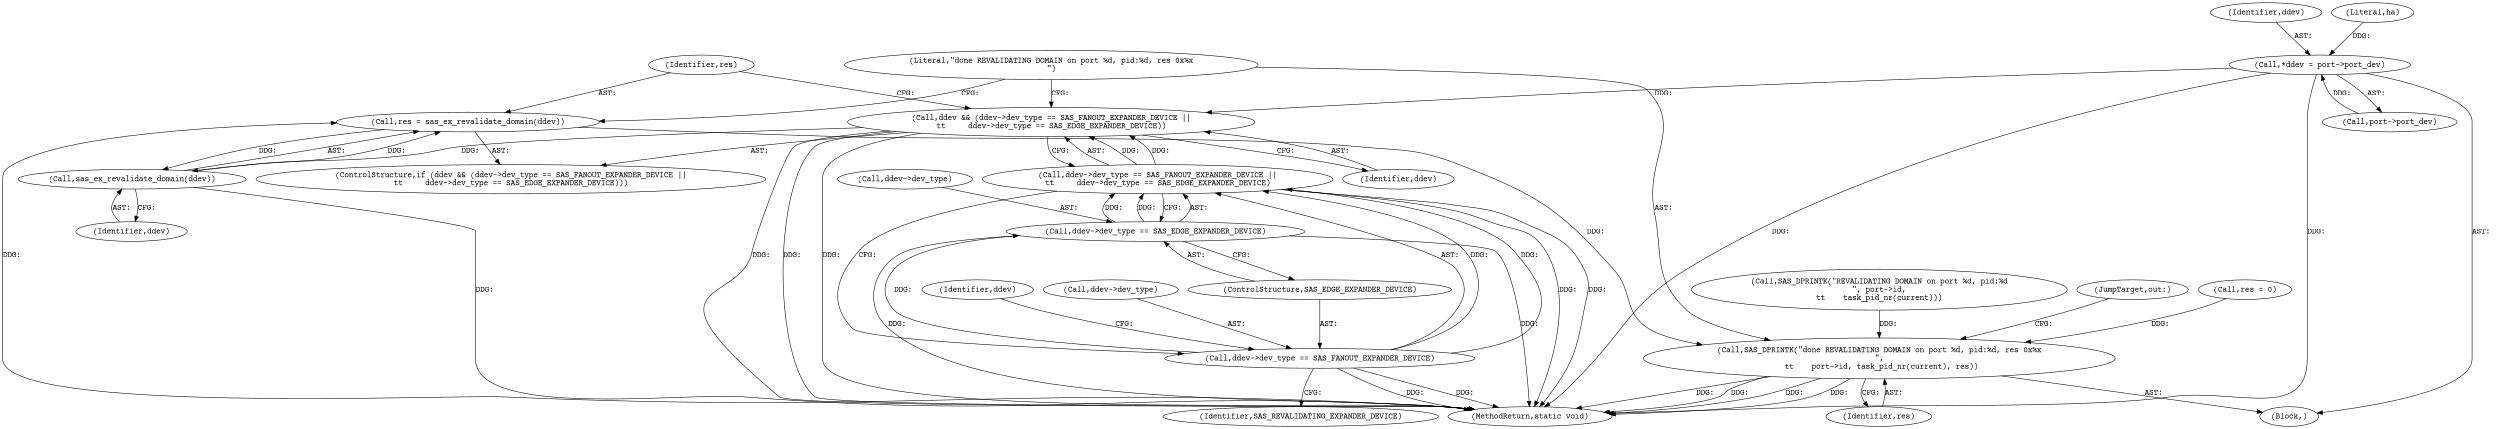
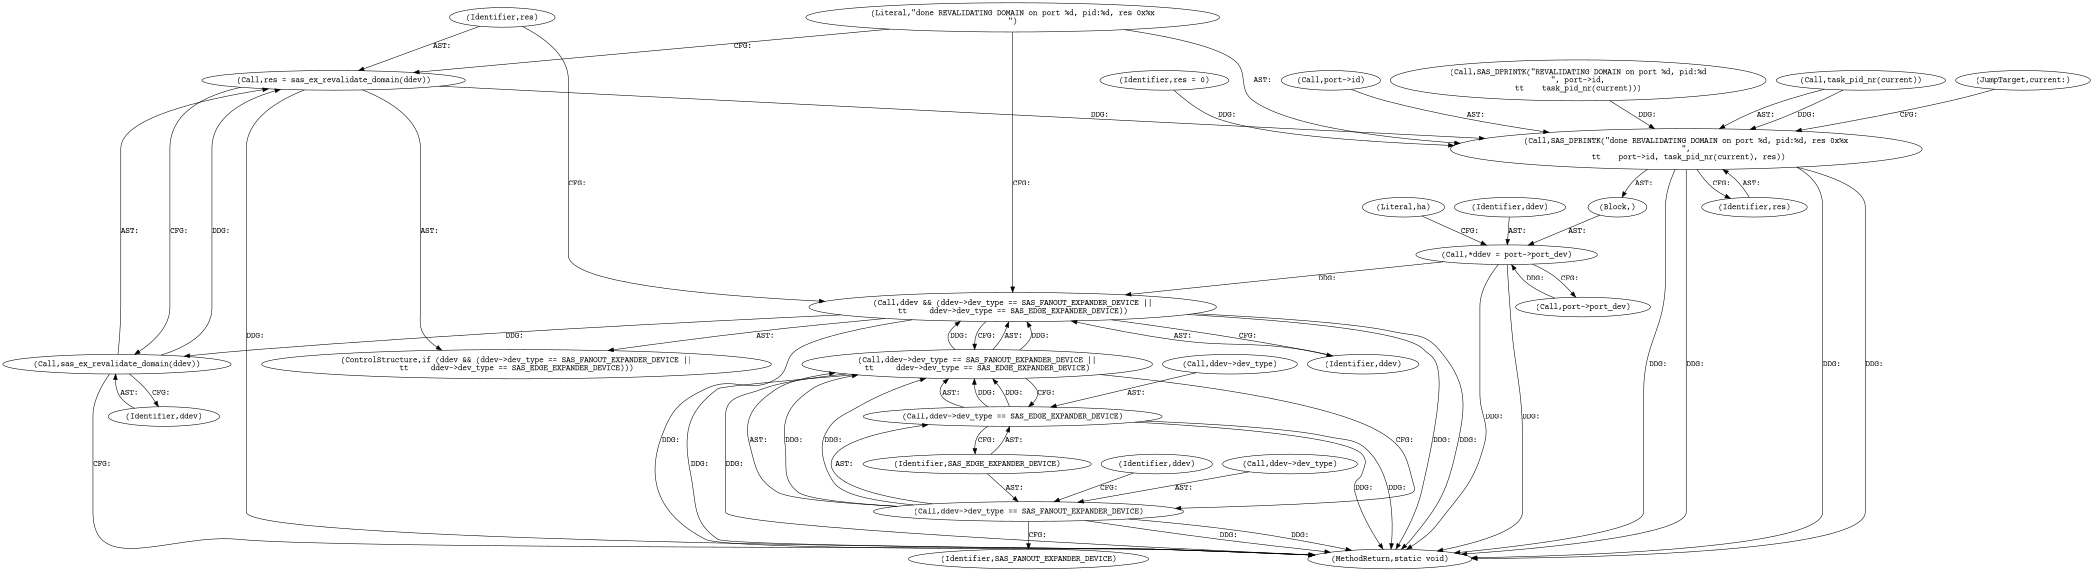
  digraph {
    fontname="Courier Prime"
    node [fontname="Courier Prime"]
    edge [fontname="Courier Prime"]
    n1 [label="(Call,res = sas_ex_revalidate_domain(ddev))"]
    n2 [label="(Call,sas_ex_revalidate_domain(ddev))"]
    n3 [label="(Call,SAS_DPRINTK(\"done REVALIDATING DOMAIN on port %d, pid:%d, res 0x%x\n\",\n \t\t    port->id, task_pid_nr(current), res))"]
    n4 [label="(MethodReturn,static void)"]
    n5 [label="(ControlStructure,if (ddev && (ddev->dev_type == SAS_FANOUT_EXPANDER_DEVICE ||\n\t\t     ddev->dev_type == SAS_EDGE_EXPANDER_DEVICE)))"]
    n6 [label="(Identifier,ddev)"]
    n7 [label="(Block,)"]
    n8 [label="(Identifier,res)"]
    n9 [label="(Call,ddev && (ddev->dev_type == SAS_FANOUT_EXPANDER_DEVICE ||\n\t\t     ddev->dev_type == SAS_EDGE_EXPANDER_DEVICE))"]
    n10 [label="(Call,ddev->dev_type == SAS_FANOUT_EXPANDER_DEVICE ||\n\t\t     ddev->dev_type == SAS_EDGE_EXPANDER_DEVICE)"]
    n11 [label="(Identifier,ddev)"]
    n12 [label="(Call,ddev->dev_type == SAS_FANOUT_EXPANDER_DEVICE)"]
    n13 [label="(Call,ddev->dev_type == SAS_EDGE_EXPANDER_DEVICE)"]
    n14 [label="(Call,*ddev = port->port_dev)"]
    n15 [label="(Call,port->port_dev)"]
-   n16 [label="(Identifier,SAS_REVALIDATING_EXPANDER_DEVICE)"]
-   n17 [label="(ControlStructure,SAS_EDGE_EXPANDER_DEVICE)"]
+   n16 [label="(Identifier,SAS_FANOUT_EXPANDER_DEVICE)"]
+   n17 [label="(Identifier,SAS_EDGE_EXPANDER_DEVICE)"]
    n18 [label="(Identifier,res)"]
    n19 [label="(Call,ddev->dev_type)"]
    n20 [label="(Identifier,ddev)"]
    n21 [label="(Literal,\"done REVALIDATING DOMAIN on port %d, pid:%d, res 0x%x\n\")"]
    n22 [label="(Call,ddev->dev_type)"]
+   n23 [label="(Call,port->id)"]
    n24 [label="(Call,SAS_DPRINTK(\"REVALIDATING DOMAIN on port %d, pid:%d\n\", port->id,\n\t\t    task_pid_nr(current)))"]
    n25 [label="(Identifier,ddev)"]
-   n27 [label="(JumpTarget,out:)"]
-   n28 [label="(Call,res = 0)"]
+   n26 [label="(Call,task_pid_nr(current))"]
+   n27 [label="(JumpTarget,current:)"]
+   n28 [label="(Identifier,res = 0)"]
    n29 [label="(Literal,ha)"]
-   n1 -> n2 [label="DDG: "]
+   n1 -> n2 [label="CFG: "]
    n1 -> n3 [label="DDG: "]
-   n4 -> n1 [label="DDG: "]
+   n1 -> n4 [label="DDG: "]
    n1 -> n5 [label="AST: "]
    n2 -> n1 [label="AST: "]
    n2 -> n1 [label="DDG: "]
-   n2 -> n4 [label="DDG: "]
+   n2 -> n4 [label="CFG: "]
    n2 -> n6 [label="CFG: "]
    n3 -> n4 [label="DDG: "]
    n3 -> n4 [label="DDG: "]
    n3 -> n4 [label="DDG: "]
    n3 -> n4 [label="DDG: "]
    n3 -> n7 [label="AST: "]
    n3 -> n8 [label="CFG: "]
    n6 -> n2 [label="AST: "]
    n8 -> n3 [label="AST: "]
    n9 -> n2 [label="DDG: "]
    n9 -> n4 [label="DDG: "]
    n9 -> n4 [label="DDG: "]
    n9 -> n4 [label="DDG: "]
    n9 -> n5 [label="AST: "]
    n9 -> n10 [label="CFG: "]
    n9 -> n11 [label="CFG: "]
    n10 -> n4 [label="DDG: "]
    n10 -> n4 [label="DDG: "]
    n10 -> n9 [label="AST: "]
    n10 -> n9 [label="DDG: "]
    n10 -> n9 [label="DDG: "]
    n10 -> n12 [label="CFG: "]
    n10 -> n13 [label="CFG: "]
    n11 -> n9 [label="AST: "]
    n12 -> n4 [label="DDG: "]
    n12 -> n4 [label="DDG: "]
    n12 -> n10 [label="AST: "]
    n12 -> n10 [label="DDG: "]
    n12 -> n10 [label="DDG: "]
-   n12 -> n13 [label="DDG: "]
+   n12 -> n13 [label="AST: "]
    n12 -> n16 [label="CFG: "]
    n13 -> n4 [label="DDG: "]
    n13 -> n4 [label="DDG: "]
    n13 -> n10 [label="AST: "]
    n13 -> n10 [label="DDG: "]
    n13 -> n10 [label="DDG: "]
    n13 -> n17 [label="CFG: "]
    n14 -> n4 [label="DDG: "]
    n14 -> n4 [label="DDG: "]
-   n14 -> n7 [label="AST: "]
+   n7 -> n14 [label="AST: "]
    n14 -> n9 [label="DDG: "]
-   n14 -> n15 [label="AST: "]
+   n14 -> n15 [label="CFG: "]
    n15 -> n14 [label="DDG: "]
    n17 -> n12 [label="AST: "]
    n17 -> n13 [label="AST: "]
    n18 -> n1 [label="AST: "]
    n18 -> n9 [label="CFG: "]
    n19 -> n13 [label="AST: "]
    n20 -> n12 [label="CFG: "]
    n21 -> n1 [label="CFG: "]
    n21 -> n3 [label="AST: "]
    n21 -> n9 [label="CFG: "]
    n22 -> n12 [label="AST: "]
+   n23 -> n3 [label="AST: "]
    n24 -> n3 [label="DDG: "]
    n25 -> n14 [label="AST: "]
+   n26 -> n3 [label="AST: "]
+   n26 -> n3 [label="DDG: "]
    n27 -> n3 [label="CFG: "]
    n28 -> n3 [label="DDG: "]
-   n29 -> n14 [label="DDG: "]
+   n29 -> n14 [label="CFG: "]
  }
